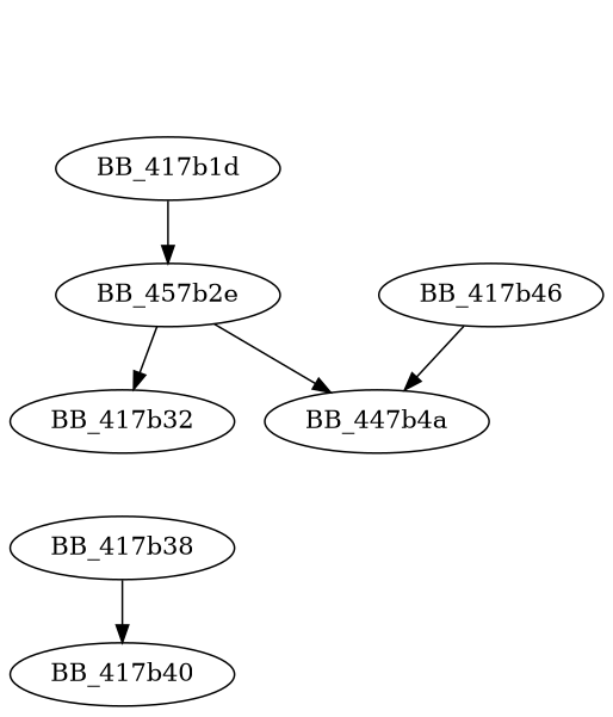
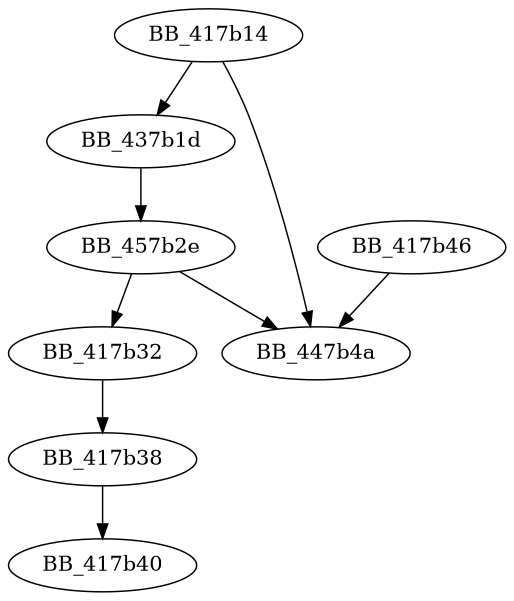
  digraph {
-   BB_417b1d
+   BB_417b14
+   BB_417b1d [label=BB_437b1d]
    n3 [label=BB_447b4a]
    n4 [label=BB_457b2e]
    BB_417b32
    BB_417b38
    BB_417b40
    BB_417b46
+   BB_417b14 -> BB_417b1d
+   BB_417b14 -> n3
    BB_417b1d -> n4
    n4 -> n3
    n4 -> BB_417b32
+   BB_417b32 -> BB_417b38
    BB_417b38 -> BB_417b40
    BB_417b46 -> n3
  }
